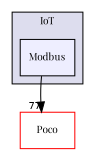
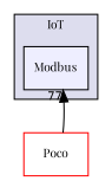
  digraph {
    compound=true
    fontname="Playfair Display"
    node [fontname="Playfair Display" fontsize=10 shape=box style=filled]
    n1 [fillcolor="#eeeeff" label=Modbus pencolor=black]
    n2 [color=red fillcolor=white label=Poco]
    subgraph cluster_1 {
      bgcolor="#ddddee"
      fontsize=10
      label=IoT
      pencolor=black
      n1
    }
-   n1 -> n2 [headlabel=77 labeldistance=1.5 labelfontname=Helvetica labelfontsize=10 fontname="Playfair Display"]
+   n2 -> n1 [headlabel=77 labeldistance=1.5 labelfontname=Helvetica labelfontsize=10 fontname="Playfair Display"]
  }
